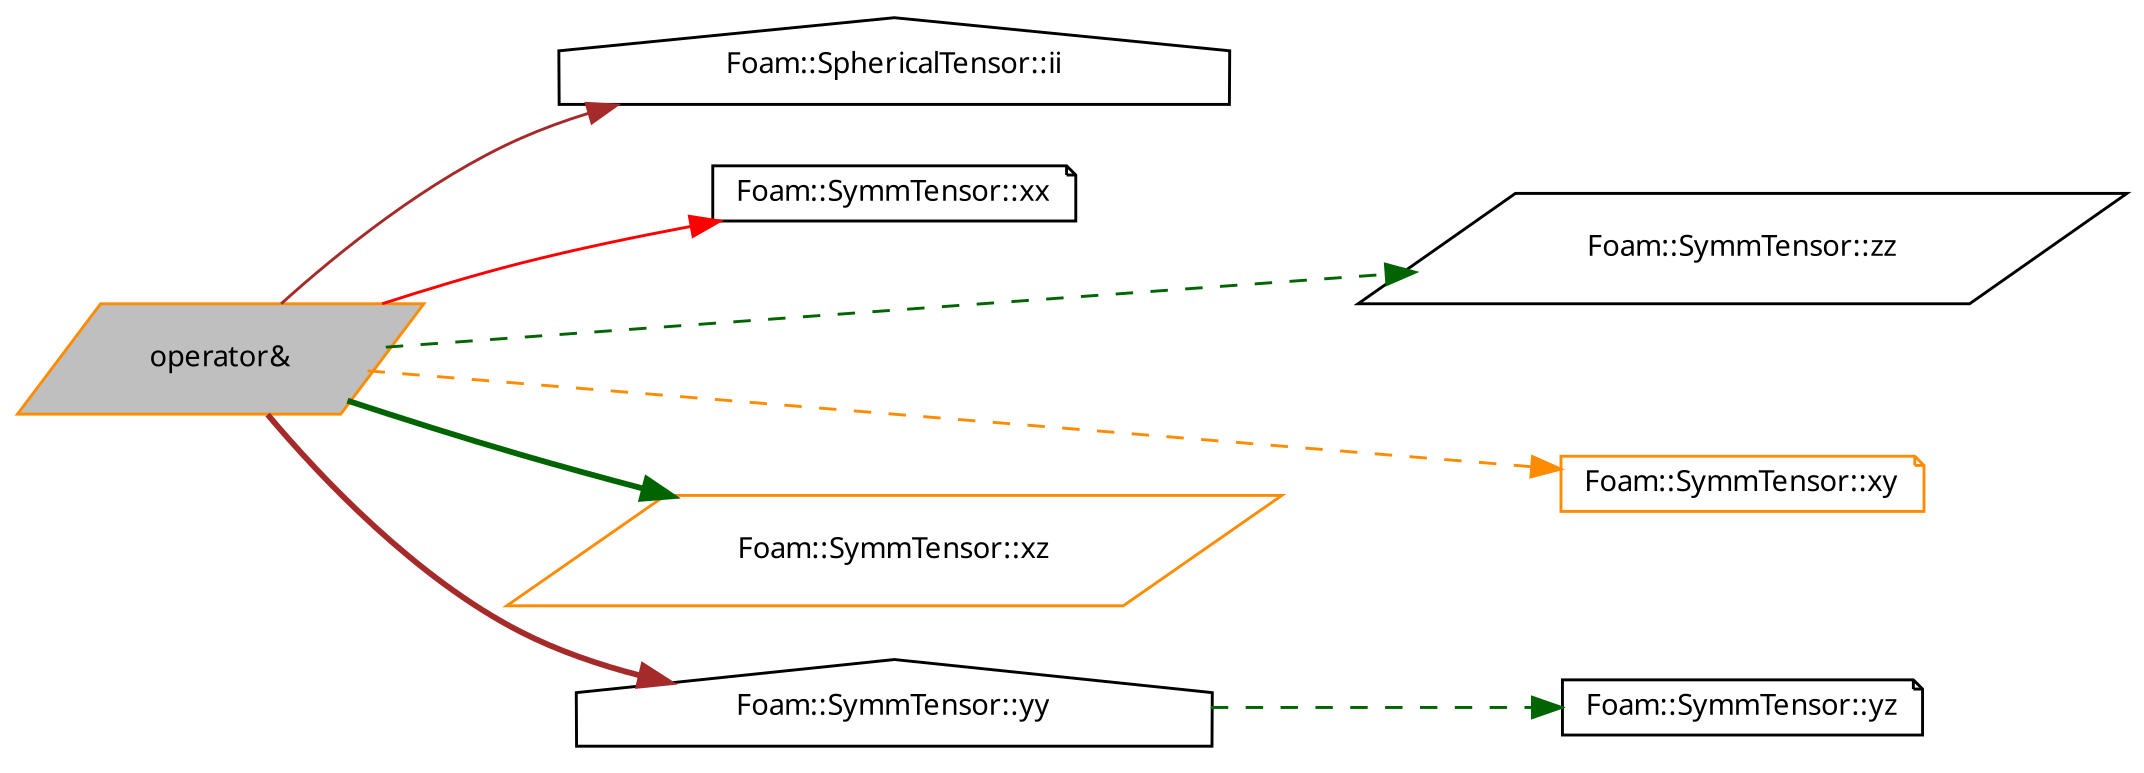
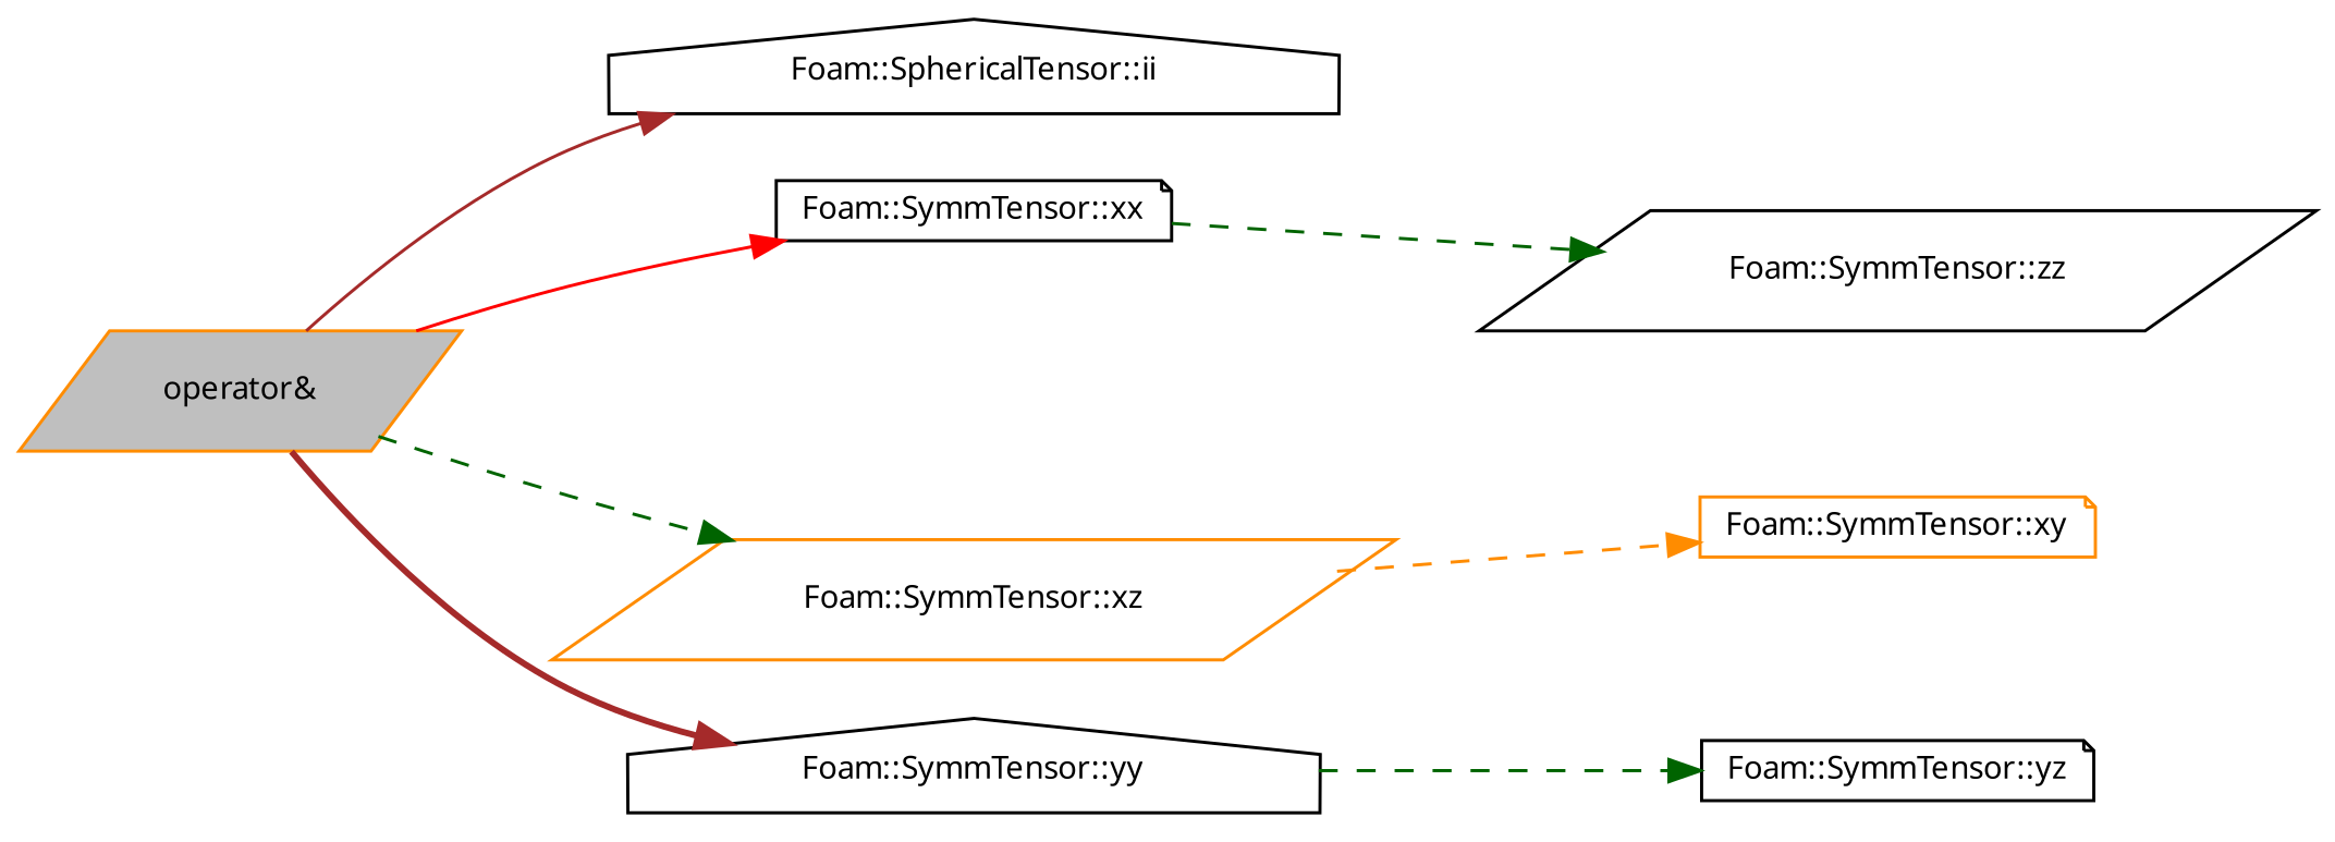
  digraph {
    fontname="Noto Sans"
    rankdir=LR
    node [color=black fontname="Noto Sans" fontsize=10 shape=parallelogram]
    edge [color=darkgreen fontname="Noto Sans" fontsize=10 labelfontname=Helvetica labelfontsize=10 style=dashed]
    n1 [color=darkorange fillcolor=grey75 fontcolor=black height=0.2 label="operator&" style=filled width=0.4]
    n2 [height=0.2 label="Foam::SphericalTensor::ii" shape=house width=0.4]
    n3 [height=0.2 label="Foam::SymmTensor::xx" shape=note width=0.4]
    n4 [color=darkorange height=0.2 label="Foam::SymmTensor::xy" shape=note width=0.4]
    n5 [color=darkorange height=0.2 label="Foam::SymmTensor::xz" width=0.4]
    n6 [height=0.2 label="Foam::SymmTensor::yy" shape=house width=0.4]
    n7 [height=0.2 label="Foam::SymmTensor::zz" width=0.4]
    n8 [height=0.2 label="Foam::SymmTensor::yz" shape=note width=0.4]
    n1 -> n2 [color=brown style=solid]
    n1 -> n3 [color=red style=solid]
-   n1 -> n4 [color=darkorange]
-   n1 -> n5 [style=bold]
+   n5 -> n4 [color=darkorange]
+   n1 -> n5
    n1 -> n6 [color=brown style=bold]
-   n1 -> n7
+   n3 -> n7
    n6 -> n8
  }
